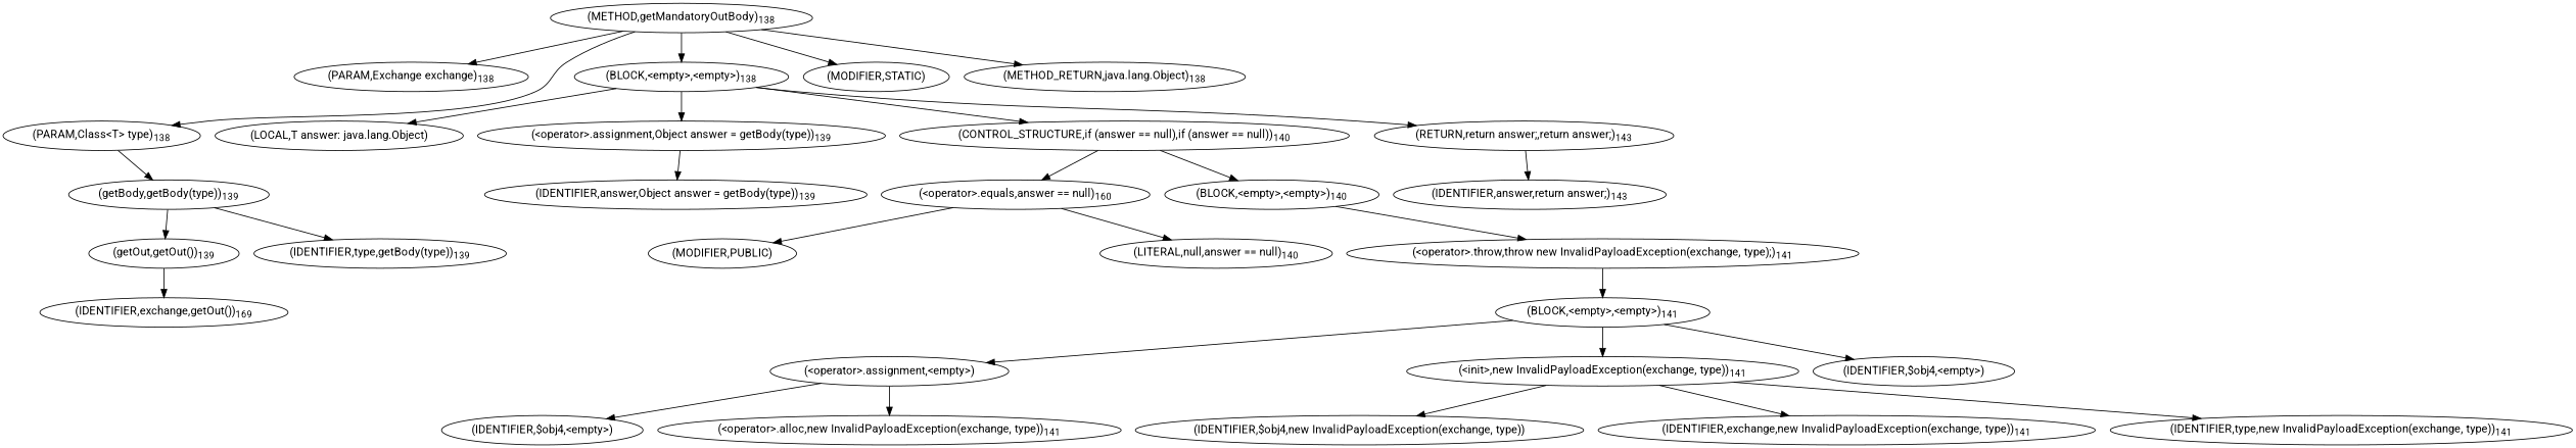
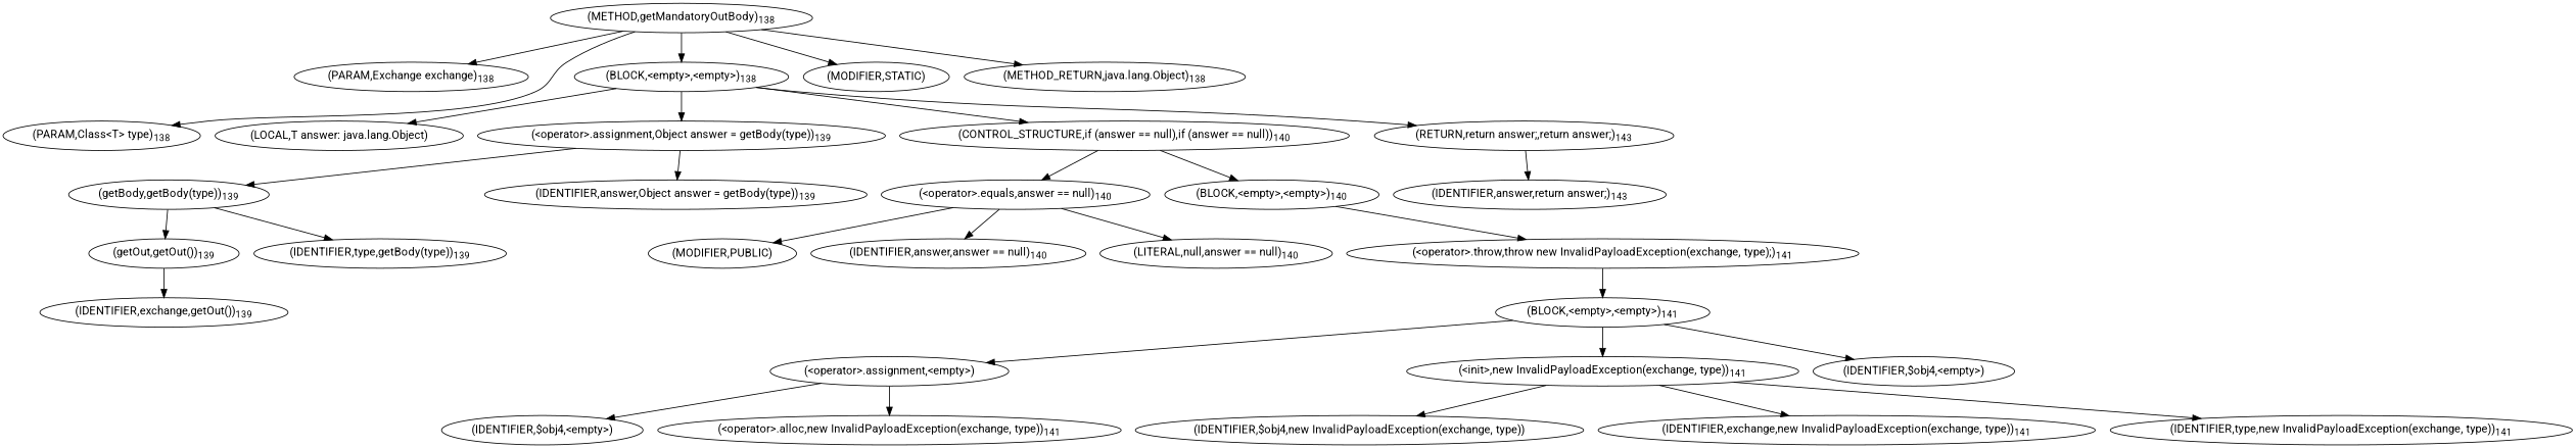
  digraph {
    fontname=Roboto
    node [fontname=Roboto]
    edge [fontname=Roboto]
    n1 [label=<(METHOD,getMandatoryOutBody)<SUB>138</SUB>>]
    n2 [label=<(PARAM,Exchange exchange)<SUB>138</SUB>>]
    n3 [label=<(PARAM,Class&lt;T&gt; type)<SUB>138</SUB>>]
    n4 [label=<(BLOCK,&lt;empty&gt;,&lt;empty&gt;)<SUB>138</SUB>>]
    n5 [label=<(MODIFIER,STATIC)>]
    n6 [label=<(METHOD_RETURN,java.lang.Object)<SUB>138</SUB>>]
    n7 [label=<(LOCAL,T answer: java.lang.Object)>]
    n8 [label=<(&lt;operator&gt;.assignment,Object answer = getBody(type))<SUB>139</SUB>>]
    n9 [label=<(CONTROL_STRUCTURE,if (answer == null),if (answer == null))<SUB>140</SUB>>]
    n10 [label=<(RETURN,return answer;,return answer;)<SUB>143</SUB>>]
    n11 [label=<(MODIFIER,PUBLIC)>]
    n12 [label=<(IDENTIFIER,answer,Object answer = getBody(type))<SUB>139</SUB>>]
    n13 [label=<(getBody,getBody(type))<SUB>139</SUB>>]
-   n14 [label=<(&lt;operator&gt;.equals,answer == null)<SUB>160</SUB>>]
+   n14 [label=<(&lt;operator&gt;.equals,answer == null)<SUB>140</SUB>>]
    n15 [label=<(BLOCK,&lt;empty&gt;,&lt;empty&gt;)<SUB>140</SUB>>]
    n16 [label=<(IDENTIFIER,answer,return answer;)<SUB>143</SUB>>]
    n17 [label=<(getOut,getOut())<SUB>139</SUB>>]
    n18 [label=<(IDENTIFIER,type,getBody(type))<SUB>139</SUB>>]
-   n19 [label=<(IDENTIFIER,exchange,getOut())<SUB>169</SUB>>]
+   n19 [label=<(IDENTIFIER,exchange,getOut())<SUB>139</SUB>>]
+   n20 [label=<(IDENTIFIER,answer,answer == null)<SUB>140</SUB>>]
    n21 [label=<(LITERAL,null,answer == null)<SUB>140</SUB>>]
    n22 [label=<(&lt;operator&gt;.throw,throw new InvalidPayloadException(exchange, type);)<SUB>141</SUB>>]
    n23 [label=<(BLOCK,&lt;empty&gt;,&lt;empty&gt;)<SUB>141</SUB>>]
    n24 [label=<(&lt;operator&gt;.assignment,&lt;empty&gt;)>]
    n25 [label=<(&lt;init&gt;,new InvalidPayloadException(exchange, type))<SUB>141</SUB>>]
    n26 [label=<(IDENTIFIER,$obj4,&lt;empty&gt;)>]
    n27 [label=<(IDENTIFIER,$obj4,&lt;empty&gt;)>]
    n28 [label=<(&lt;operator&gt;.alloc,new InvalidPayloadException(exchange, type))<SUB>141</SUB>>]
    n29 [label=<(IDENTIFIER,$obj4,new InvalidPayloadException(exchange, type))>]
    n30 [label=<(IDENTIFIER,exchange,new InvalidPayloadException(exchange, type))<SUB>141</SUB>>]
    n31 [label=<(IDENTIFIER,type,new InvalidPayloadException(exchange, type))<SUB>141</SUB>>]
    n1 -> n2
    n1 -> n3
    n1 -> n4
    n1 -> n5
    n1 -> n6
    n4 -> n7
    n4 -> n8
    n4 -> n9
    n4 -> n10
    n8 -> n12
-   n3 -> n13
+   n8 -> n13
    n9 -> n14
    n9 -> n15
    n10 -> n16
    n13 -> n17
    n13 -> n18
    n14 -> n11
+   n14 -> n20
    n14 -> n21
    n15 -> n22
    n17 -> n19
    n22 -> n23
    n23 -> n24
    n23 -> n25
    n23 -> n26
    n24 -> n27
    n24 -> n28
    n25 -> n29
    n25 -> n30
    n25 -> n31
  }
